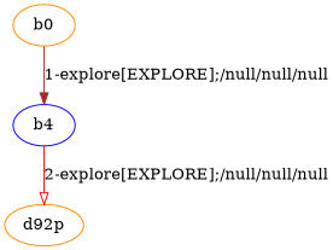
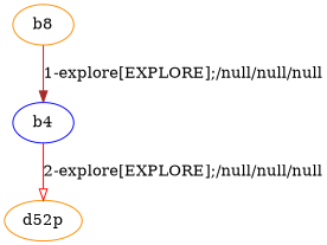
  digraph {
    node [color=darkorange]
    n1 [color=blue label=b4]
-   b0
-   d52p [label=d92p]
+   b0 [label=b8]
+   d52p
    n1 -> d52p [arrowhead=onormal color=red label="2-explore[EXPLORE];/null/null/null"]
    b0 -> n1 [arrowhead=normal color=brown label="1-explore[EXPLORE];/null/null/null"]
  }
